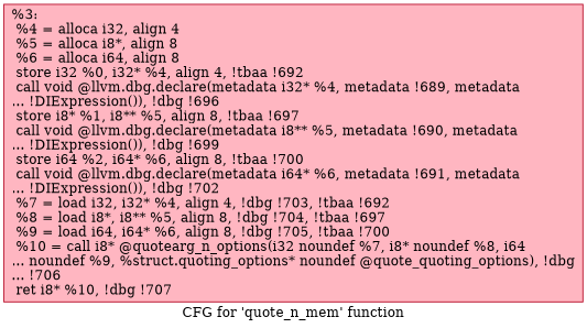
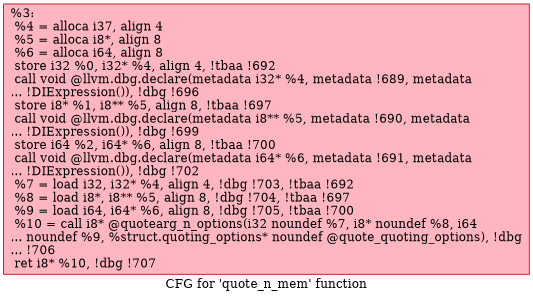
  digraph {
    label="CFG for 'quote_n_mem' function"
-   n1 [color="#b70d28ff" fillcolor=lightpink label="{%3:\l  %4 = alloca i32, align 4\l  %5 = alloca i8*, align 8\l  %6 = alloca i64, align 8\l  store i32 %0, i32* %4, align 4, !tbaa !692\l  call void @llvm.dbg.declare(metadata i32* %4, metadata !689, metadata\l... !DIExpression()), !dbg !696\l  store i8* %1, i8** %5, align 8, !tbaa !697\l  call void @llvm.dbg.declare(metadata i8** %5, metadata !690, metadata\l... !DIExpression()), !dbg !699\l  store i64 %2, i64* %6, align 8, !tbaa !700\l  call void @llvm.dbg.declare(metadata i64* %6, metadata !691, metadata\l... !DIExpression()), !dbg !702\l  %7 = load i32, i32* %4, align 4, !dbg !703, !tbaa !692\l  %8 = load i8*, i8** %5, align 8, !dbg !704, !tbaa !697\l  %9 = load i64, i64* %6, align 8, !dbg !705, !tbaa !700\l  %10 = call i8* @quotearg_n_options(i32 noundef %7, i8* noundef %8, i64\l... noundef %9, %struct.quoting_options* noundef @quote_quoting_options), !dbg\l... !706\l  ret i8* %10, !dbg !707\l}" shape=record style=filled]
+   n1 [color="#b70d28ff" fillcolor=lightpink label="{%3:\l  %4 = alloca i37, align 4\l  %5 = alloca i8*, align 8\l  %6 = alloca i64, align 8\l  store i32 %0, i32* %4, align 4, !tbaa !692\l  call void @llvm.dbg.declare(metadata i32* %4, metadata !689, metadata\l... !DIExpression()), !dbg !696\l  store i8* %1, i8** %5, align 8, !tbaa !697\l  call void @llvm.dbg.declare(metadata i8** %5, metadata !690, metadata\l... !DIExpression()), !dbg !699\l  store i64 %2, i64* %6, align 8, !tbaa !700\l  call void @llvm.dbg.declare(metadata i64* %6, metadata !691, metadata\l... !DIExpression()), !dbg !702\l  %7 = load i32, i32* %4, align 4, !dbg !703, !tbaa !692\l  %8 = load i8*, i8** %5, align 8, !dbg !704, !tbaa !697\l  %9 = load i64, i64* %6, align 8, !dbg !705, !tbaa !700\l  %10 = call i8* @quotearg_n_options(i32 noundef %7, i8* noundef %8, i64\l... noundef %9, %struct.quoting_options* noundef @quote_quoting_options), !dbg\l... !706\l  ret i8* %10, !dbg !707\l}" shape=record style=filled]
  }
